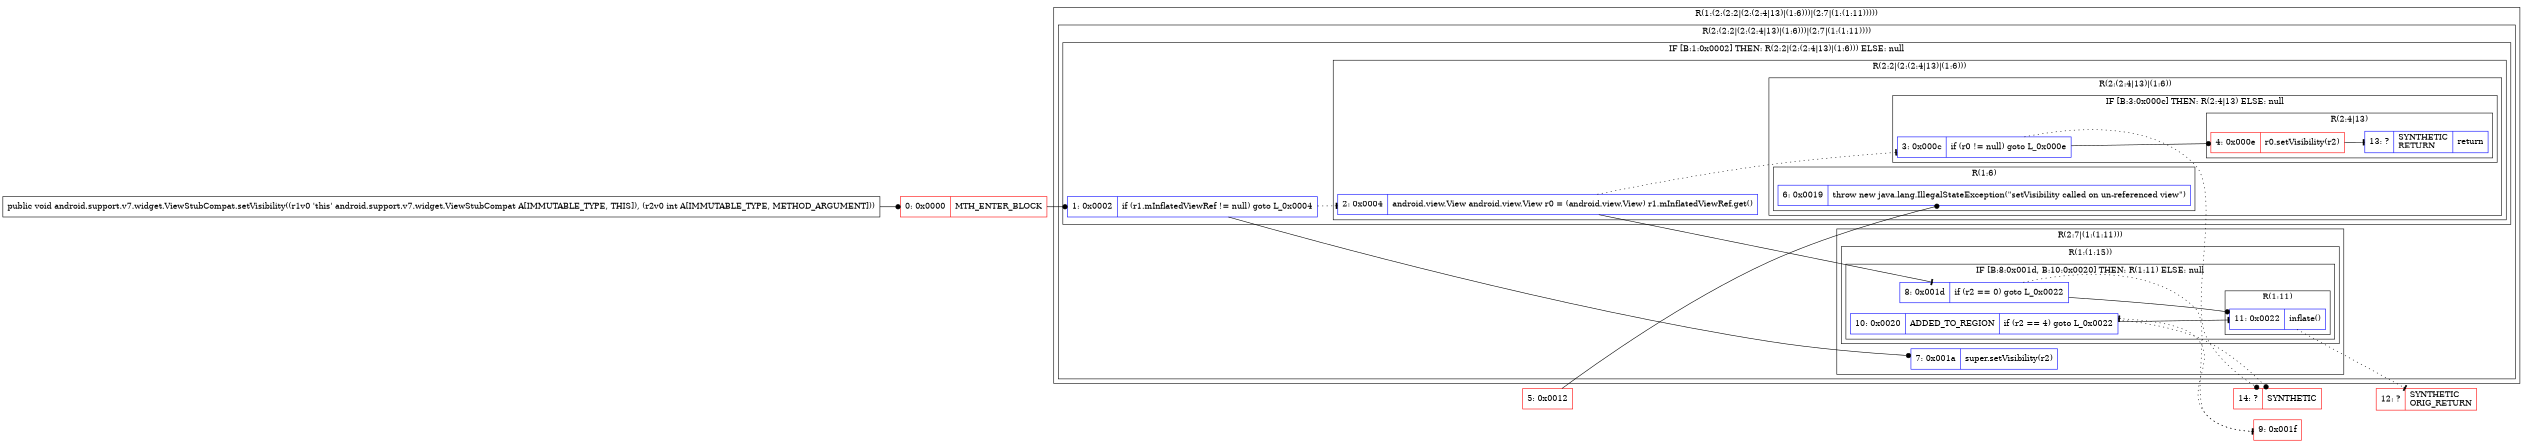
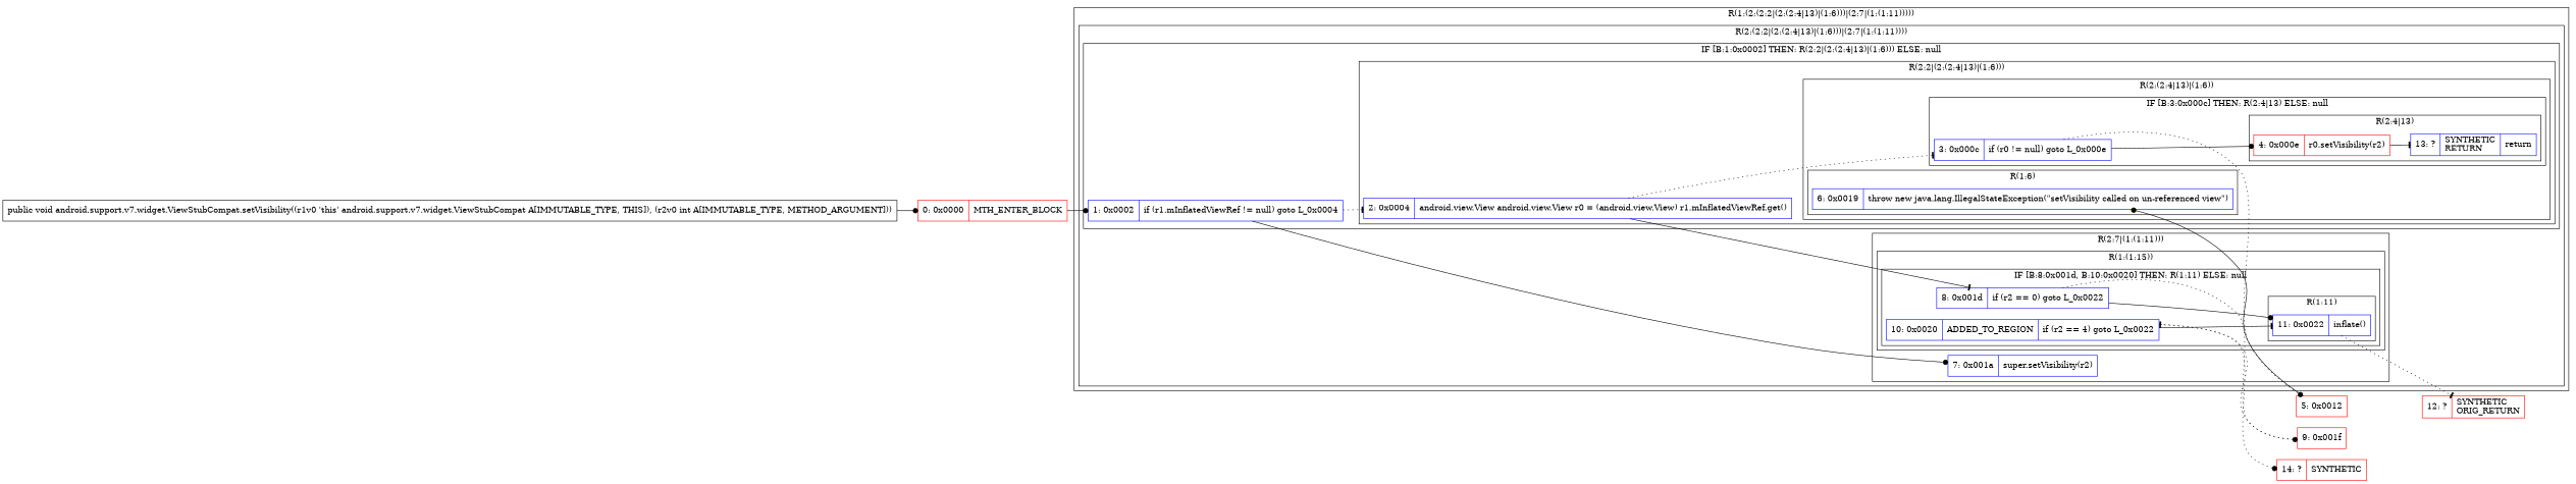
  digraph {
    rankdir=LR
    node [color=blue shape=record]
    edge [arrowhead=tee style=solid]
    n1 [color=red label="{4\:\ 0x000e|r0.setVisibility(r2)\l}"]
    n2 [label="{13\:\ ?|SYNTHETIC\lRETURN\l|return\l}"]
    n3 [label="{3\:\ 0x000c|if (r0 != null) goto L_0x000e\l}"]
    n4 [label="{6\:\ 0x0019|throw new java.lang.IllegalStateException(\"setVisibility called on un\-referenced view\")\l}"]
    n5 [label="{2\:\ 0x0004|android.view.View android.view.View r0 = (android.view.View) r1.mInflatedViewRef.get()\l}"]
    n6 [label="{1\:\ 0x0002|if (r1.mInflatedViewRef != null) goto L_0x0004\l}"]
    n7 [label="{11\:\ 0x0022|inflate()\l}"]
    n8 [label="{8\:\ 0x001d|if (r2 == 0) goto L_0x0022\l}"]
    n9 [label="{10\:\ 0x0020|ADDED_TO_REGION\l|if (r2 == 4) goto L_0x0022\l}"]
    n10 [label="{7\:\ 0x001a|super.setVisibility(r2)\l}"]
    n11 [color=red label="{5\:\ 0x0012}"]
    n12 [color=red label="{12\:\ ?|SYNTHETIC\lORIG_RETURN\l}"]
    n13 [color=red label="{9\:\ 0x001f}"]
    n14 [color=red label="{14\:\ ?|SYNTHETIC\l}"]
    n15 [color=red label="{0\:\ 0x0000|MTH_ENTER_BLOCK\l}"]
    n16 [label="{public void android.support.v7.widget.ViewStubCompat.setVisibility((r1v0 'this' android.support.v7.widget.ViewStubCompat A[IMMUTABLE_TYPE, THIS]), (r2v0 int A[IMMUTABLE_TYPE, METHOD_ARGUMENT])) }" color=""]
    subgraph cluster_1 {
      label="R(1:(2:(2:2|(2:(2:4|13)|(1:6)))|(2:7|(1:(1:11)))))"
      subgraph cluster_2 {
        label="R(2:(2:2|(2:(2:4|13)|(1:6)))|(2:7|(1:(1:11))))"
        subgraph cluster_3 {
          label="IF [B:1:0x0002] THEN: R(2:2|(2:(2:4|13)|(1:6))) ELSE: null"
          n6
          subgraph cluster_4 {
            label="R(2:2|(2:(2:4|13)|(1:6)))"
            n5
            subgraph cluster_5 {
              label="R(2:(2:4|13)|(1:6))"
              subgraph cluster_6 {
                label="IF [B:3:0x000c] THEN: R(2:4|13) ELSE: null"
                n3
                subgraph cluster_7 {
                  label="R(2:4|13)"
                  n1
                  n2
                }
              }
              subgraph cluster_8 {
                label="R(1:6)"
                n4
              }
            }
          }
        }
        subgraph cluster_9 {
          label="R(2:7|(1:(1:11)))"
          n10
          subgraph cluster_10 {
            label="R(1:(1:15))"
            subgraph cluster_11 {
              label="IF [B:8:0x001d, B:10:0x0020] THEN: R(1:11) ELSE: null"
              n8
              n9
              subgraph cluster_12 {
                label="R(1:11)"
                n7
              }
            }
          }
        }
      }
    }
    n1 -> n2
    n3 -> n1 [arrowhead=dot]
-   n3 -> n14 [arrowhead=dot style=dotted]
+   n3 -> n11 [arrowhead=dot style=dotted]
    n5 -> n3 [style=dotted]
    n5 -> n8
    n6 -> n5 [style=dotted]
    n6 -> n10 [arrowhead=dot]
    n7 -> n12 [style=dotted]
    n8 -> n7 [arrowhead=dot]
-   n8 -> n13 [style=dotted]
+   n8 -> n13 [arrowhead=dot style=dotted]
    n9 -> n7
    n9 -> n14 [arrowhead=dot style=dotted]
    n11 -> n4 [arrowhead=dot]
    n13 -> n9 [style=dotted]
    n15 -> n6 [arrowhead=dot]
    n16 -> n15 [arrowhead=dot]
  }
